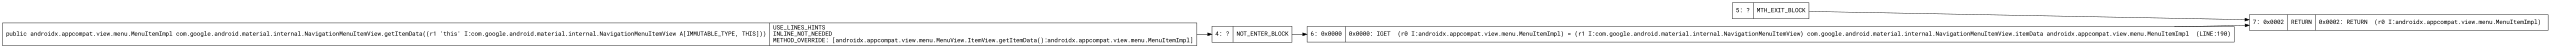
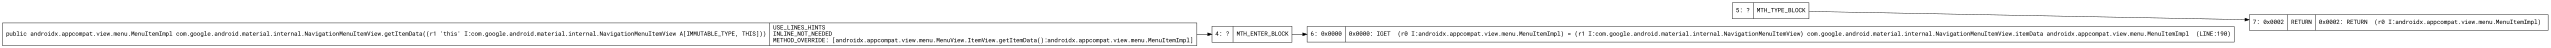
  digraph {
    fontname="Roboto Mono"
    rankdir=LR
    node [fontname="Roboto Mono" shape=record]
    edge [fontname="Roboto Mono"]
-   n1 [label="{4\:\ ?|NOT_ENTER_BLOCK\l}"]
+   n1 [label="{4\:\ ?|MTH_ENTER_BLOCK\l}"]
    n2 [label="{6\:\ 0x0000|0x0000: IGET  (r0 I:androidx.appcompat.view.menu.MenuItemImpl) = (r1 I:com.google.android.material.internal.NavigationMenuItemView) com.google.android.material.internal.NavigationMenuItemView.itemData androidx.appcompat.view.menu.MenuItemImpl  (LINE:190)\l}"]
    n3 [label="{7\:\ 0x0002|RETURN\l|0x0002: RETURN  (r0 I:androidx.appcompat.view.menu.MenuItemImpl) \l}"]
-   n4 [label="{5\:\ ?|MTH_EXIT_BLOCK\l}"]
+   n4 [label="{5\:\ ?|MTH_TYPE_BLOCK\l}"]
    n5 [label="{public androidx.appcompat.view.menu.MenuItemImpl com.google.android.material.internal.NavigationMenuItemView.getItemData((r1 'this' I:com.google.android.material.internal.NavigationMenuItemView A[IMMUTABLE_TYPE, THIS]))  | USE_LINES_HINTS\lINLINE_NOT_NEEDED\lMETHOD_OVERRIDE: [androidx.appcompat.view.menu.MenuView.ItemView.getItemData():androidx.appcompat.view.menu.MenuItemImpl]\l}"]
    n1 -> n2
-   n2 -> n3
    n4 -> n3
    n5 -> n1
  }
